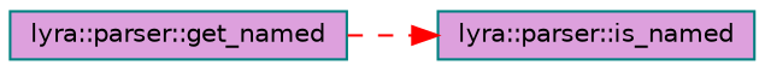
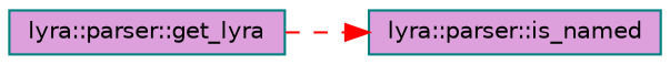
  digraph {
    rankdir=LR
    node [color=teal fillcolor=plum fontname=Helvetica fontsize=10 shape=record style=filled]
-   n1 [fontcolor=black height=0.2 label="lyra::parser::get_named" width=0.4]
+   n1 [fontcolor=black height=0.2 label="lyra::parser::get_lyra" width=0.4]
    n2 [height=0.2 label="lyra::parser::is_named" width=0.4]
    n1 -> n2 [color=red fontname=Helvetica fontsize=10 labelfontname=Helvetica labelfontsize=10 style=dashed]
  }
